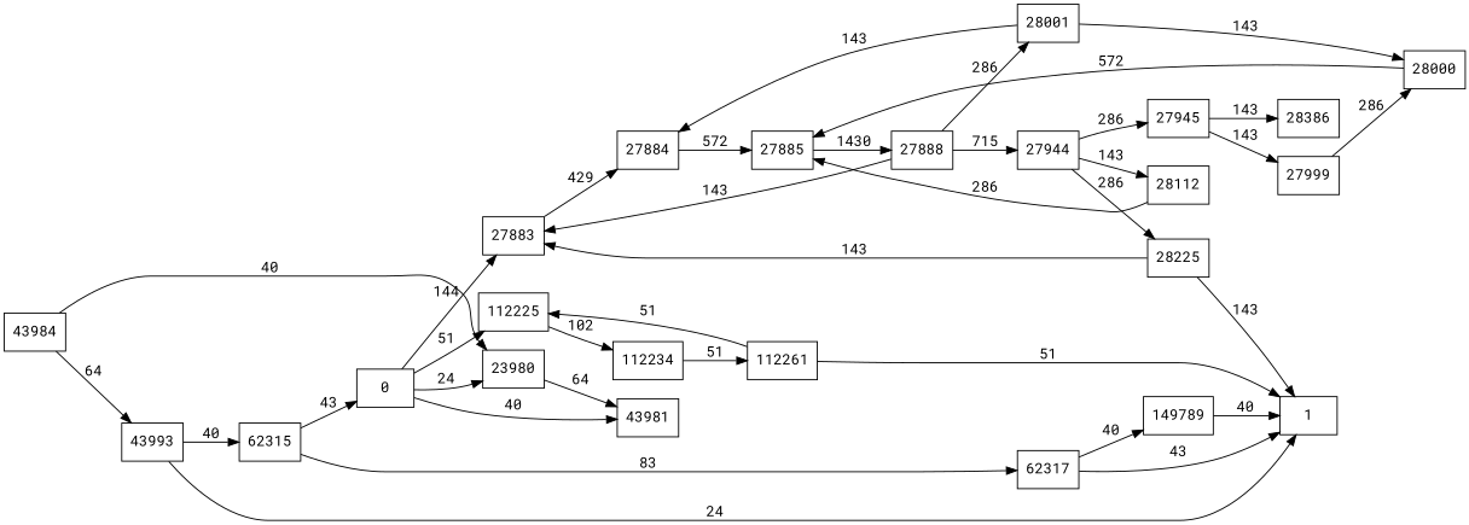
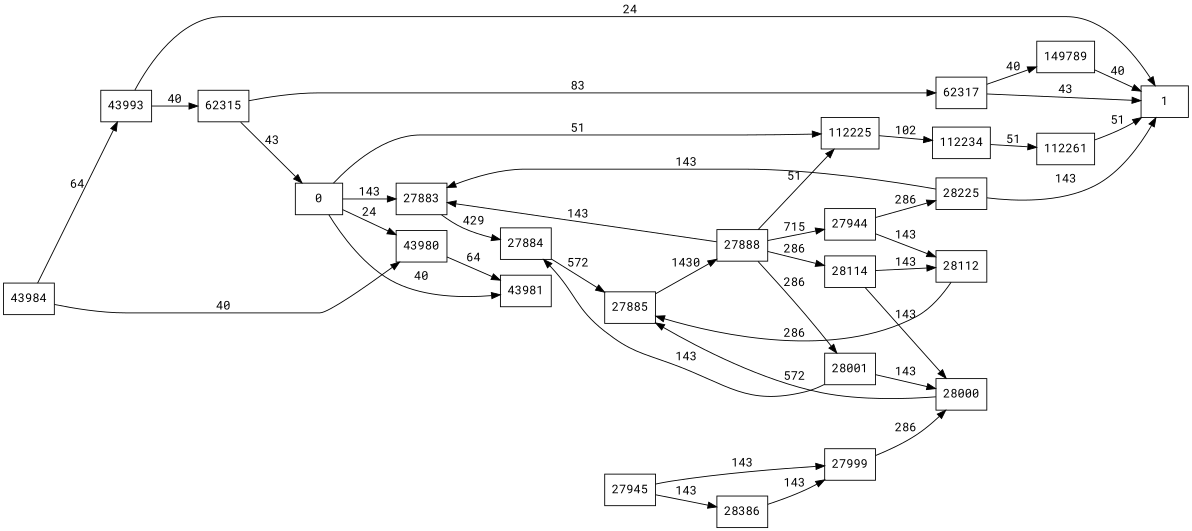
  digraph {
    fontname="Roboto Mono"
    rankdir=LR
    node [fontname="Roboto Mono" shape=rectangle]
    edge [fontname="Roboto Mono"]
    27883
    27884
    27885
    27888
    27944
    28001
+   28114
    27945
    28225
    28112
    28000
    27999
    28386
    1
-   43980 [label=23980]
+   43980
    43981
    43984
    43993
    62315
    62317
    0
    149789
    112225
    112234
    112261
    27883 -> 27884 [label=429]
    27884 -> 27885 [label=572]
    27885 -> 27888 [label=1430]
    27888 -> 27883 [label=143]
    27888 -> 27944 [label=715]
    27888 -> 28001 [label=286]
-   27944 -> 27945 [label=286]
+   27888 -> 28114 [label=286]
    27944 -> 28225 [label=286]
    27944 -> 28112 [label=143]
    28001 -> 27884 [label=143]
    28001 -> 28000 [label=143]
+   28114 -> 28112 [label=143]
+   28114 -> 28000 [label=143]
    27945 -> 27999 [label=143]
    27945 -> 28386 [label=143]
    28225 -> 27883 [label=143]
    28225 -> 1 [label=143]
    28112 -> 27885 [label=286]
    28000 -> 27885 [label=572]
    27999 -> 28000 [label=286]
+   28386 -> 27999 [label=143]
    43980 -> 43981 [label=64]
    43984 -> 43980 [label=40]
    43984 -> 43993 [label=64]
    43993 -> 1 [label=24]
    43993 -> 62315 [label=40]
    62315 -> 62317 [label=83]
    62315 -> 0 [label=43]
    62317 -> 1 [label=43]
    62317 -> 149789 [label=40]
-   0 -> 27883 [label=144]
+   0 -> 27883 [label=143]
    0 -> 43980 [label=24]
    0 -> 43981 [label=40]
    0 -> 112225 [label=51]
    149789 -> 1 [label=40]
    112225 -> 112234 [label=102]
    112234 -> 112261 [label=51]
    112261 -> 1 [label=51]
-   112261 -> 112225 [label=51]
+   27888 -> 112225 [label=51]
  }
